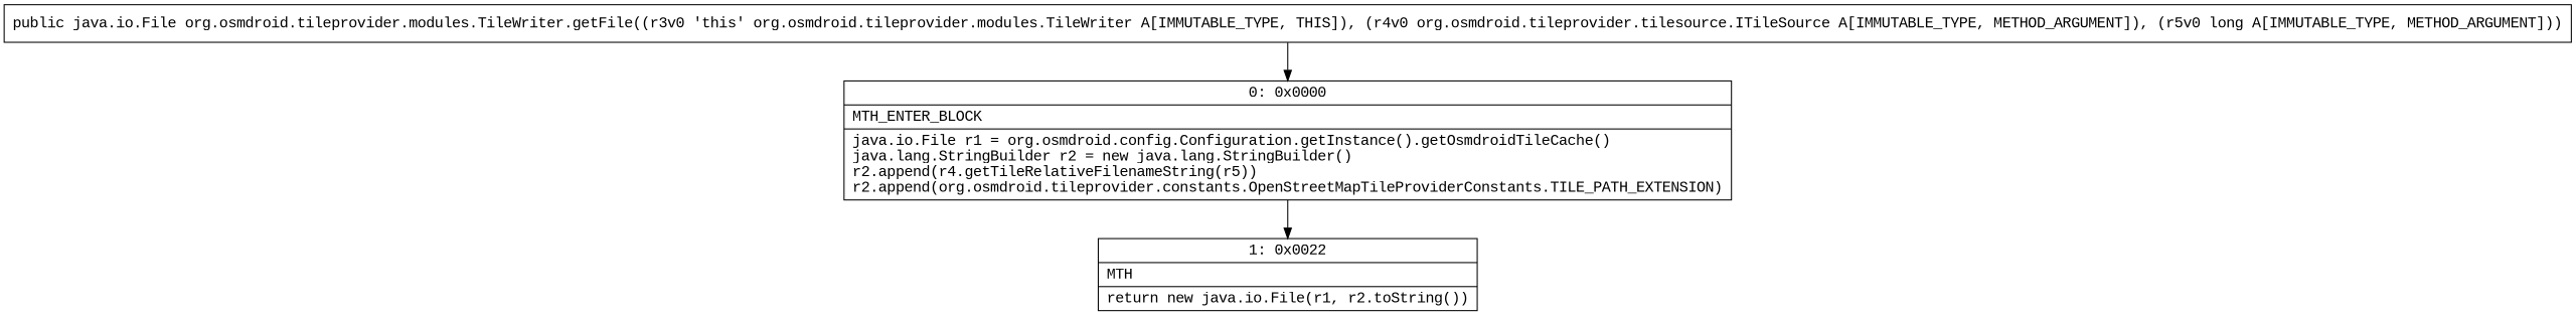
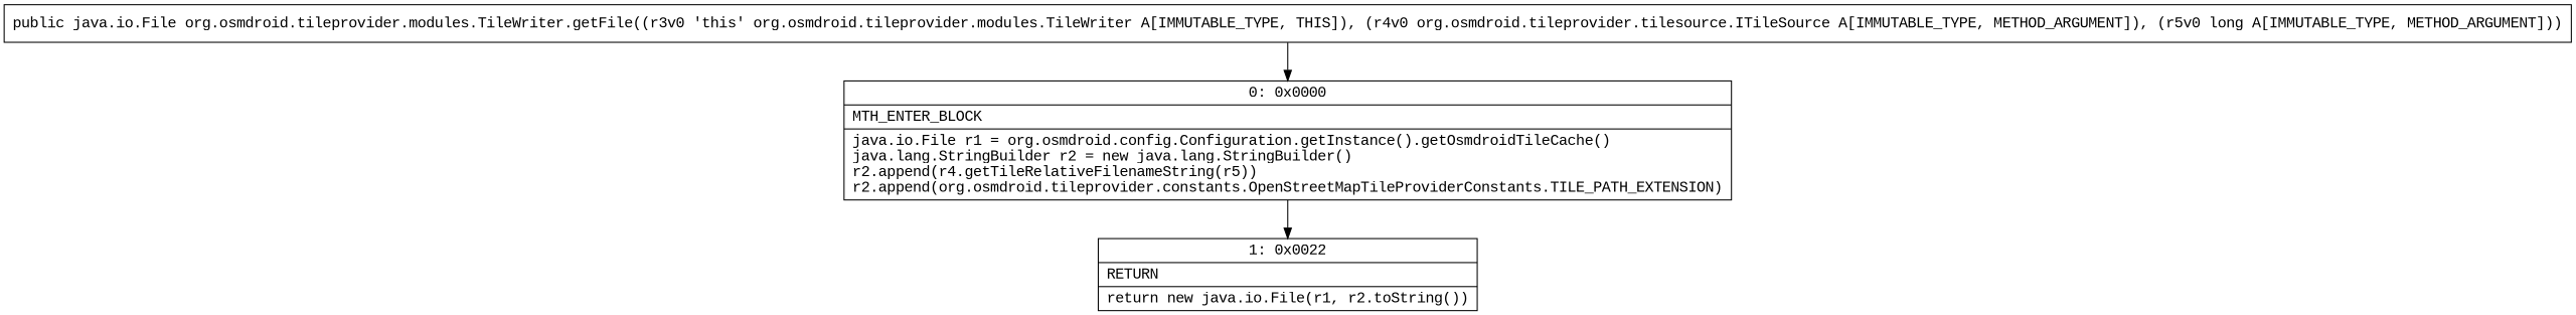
  digraph {
    fontname="Liberation Mono"
    node [shape=record fontname="Liberation Mono"]
    edge [fontname="Liberation Mono"]
    n1 [label="{0\:\ 0x0000|MTH_ENTER_BLOCK\l|java.io.File r1 = org.osmdroid.config.Configuration.getInstance().getOsmdroidTileCache()\ljava.lang.StringBuilder r2 = new java.lang.StringBuilder()\lr2.append(r4.getTileRelativeFilenameString(r5))\lr2.append(org.osmdroid.tileprovider.constants.OpenStreetMapTileProviderConstants.TILE_PATH_EXTENSION)\l}"]
-   n2 [label="{1\:\ 0x0022|MTH\l|return new java.io.File(r1, r2.toString())\l}"]
+   n2 [label="{1\:\ 0x0022|RETURN\l|return new java.io.File(r1, r2.toString())\l}"]
    n3 [label="{public java.io.File org.osmdroid.tileprovider.modules.TileWriter.getFile((r3v0 'this' org.osmdroid.tileprovider.modules.TileWriter A[IMMUTABLE_TYPE, THIS]), (r4v0 org.osmdroid.tileprovider.tilesource.ITileSource A[IMMUTABLE_TYPE, METHOD_ARGUMENT]), (r5v0 long A[IMMUTABLE_TYPE, METHOD_ARGUMENT])) }"]
    n1 -> n2
    n3 -> n1
  }
